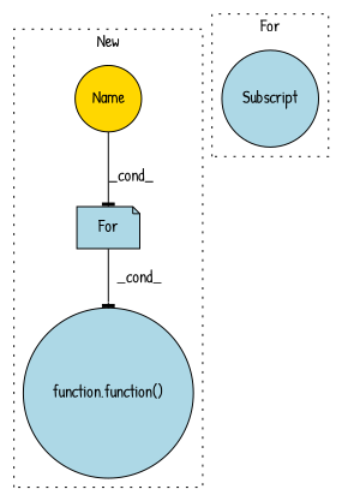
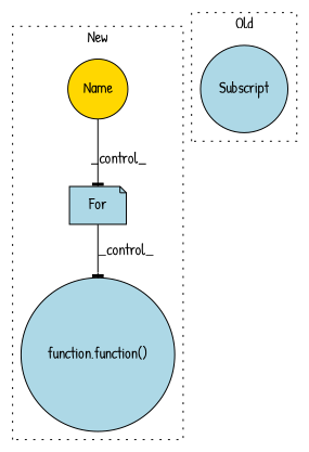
  digraph {
    fontname="Patrick Hand"
    node [fillcolor=lightblue fontname="Patrick Hand" shape=circle style=filled]
    edge [arrowhead=tee fontname="Patrick Hand"]
    n1 [a=75 l="6,1" label="function.function()" s="2145,2164"]
    n2 [a=107 l="4,5" label=For s="2111,2136" shape=note]
    n3 [a=87 fillcolor=gold l=5 label=Name s=2115]
    n4 [a=63 l="23,0" label=Subscript s="1080,0"]
    subgraph cluster_1 {
      label=New
      style=dotted
      n1
      n2
      n3
    }
    subgraph cluster_2 {
-     label=For
+     label=Old
      style=dotted
      n4
    }
-   n2 -> n1 [label=_cond_]
-   n3 -> n2 [label=_cond_]
+   n2 -> n1 [label=_control_]
+   n3 -> n2 [label=_control_]
  }
